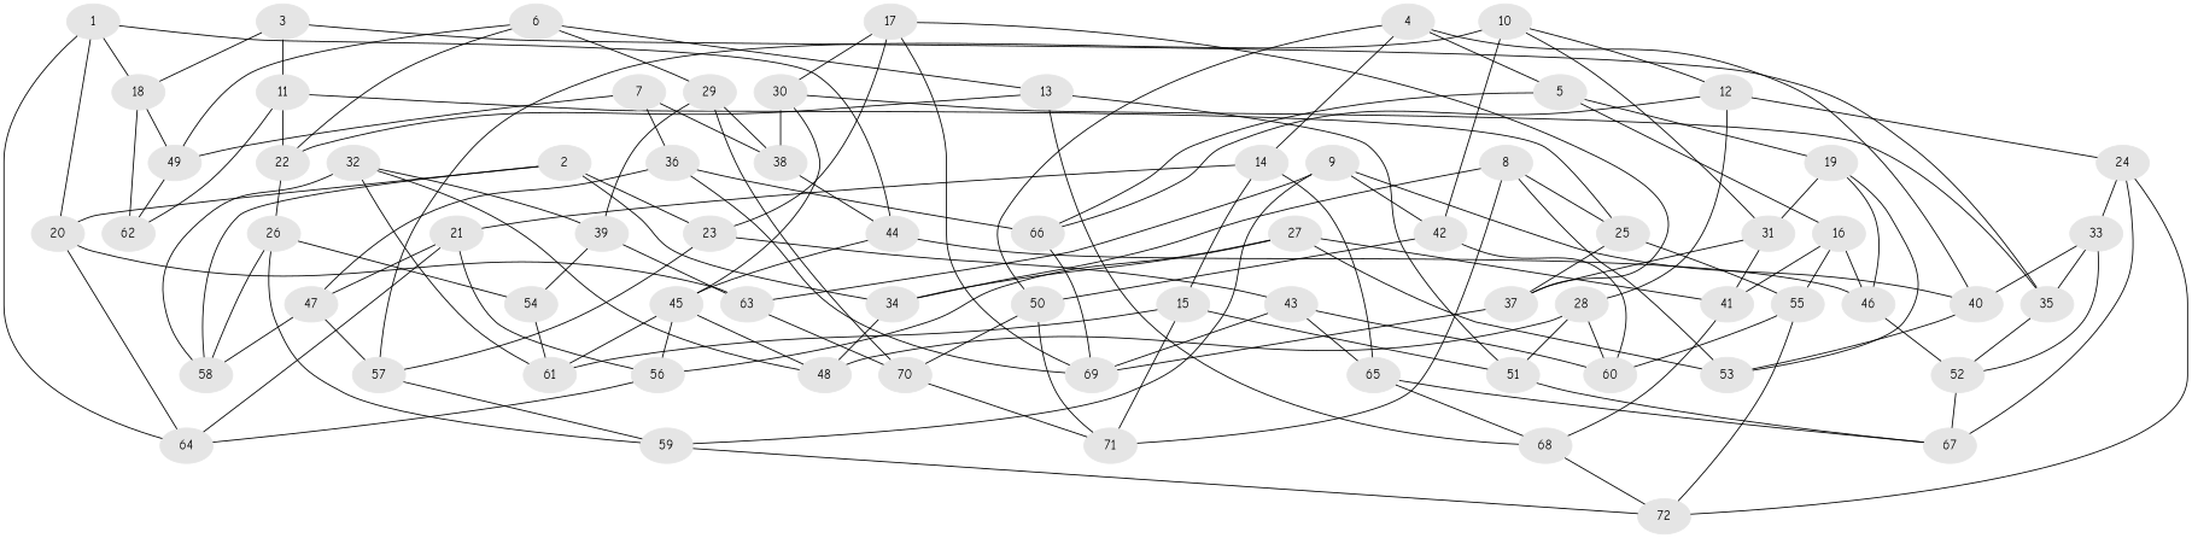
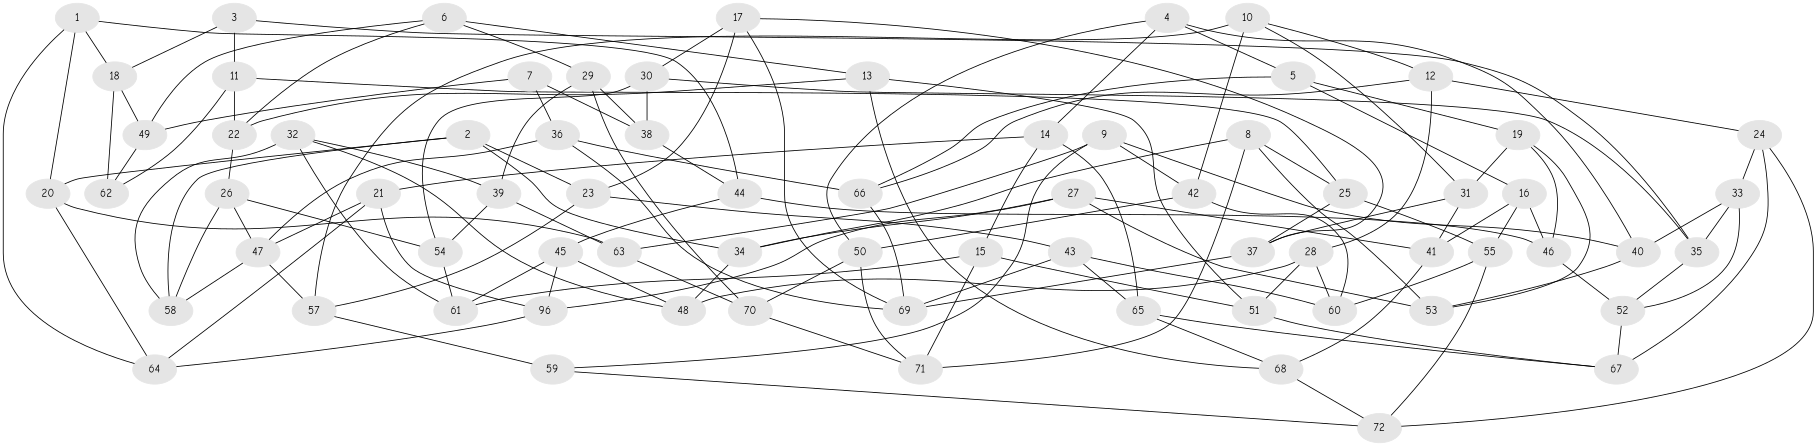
  graph {
    fontname="Comic Neue"
    node [color=gray90 fontname="Comic Neue" style=filled]
    edge [fontname="Comic Neue"]
    1
    18
    20
    44
    64
    49
    62
    63
    46
    45
    2
    23
    34
    58
    57
    43
    48
    3
    11
    35
    7
    36
    38
    22
    25
    52
    4
    5
    14
    40
    50
    16
    19
    66
    15
    21
    65
    53
    71
    70
    41
    55
    31
    69
    6
    13
    29
    51
    68
    26
    39
    47
    8
    37
    9
    42
    59
    60
    72
    10
    12
    24
    28
    33
    67
    61
-   56
+   56 [label=96]
    17
    30
    54
    27
    32
    1 -- 18
    1 -- 20
    1 -- 44
    1 -- 64
    18 -- 49
    18 -- 62
    20 -- 64
    20 -- 63
    44 -- 46
    44 -- 45
    49 -- 62
    63 -- 70
    46 -- 52
    45 -- 48
    45 -- 61
    45 -- 56
    2 -- 20
    2 -- 23
    2 -- 34
    2 -- 58
    23 -- 57
    23 -- 43
    34 -- 48
    57 -- 59
    43 -- 65
    43 -- 69
    43 -- 60
    3 -- 18
    3 -- 11
    3 -- 35
    11 -- 62
    11 -- 22
    11 -- 25
    35 -- 52
    7 -- 49
    7 -- 36
    7 -- 38
    36 -- 66
    36 -- 69
    36 -- 47
    38 -- 44
    22 -- 26
    25 -- 55
    25 -- 37
    52 -- 67
    4 -- 5
    4 -- 14
    4 -- 40
    4 -- 50
    5 -- 16
    5 -- 19
    5 -- 66
    14 -- 15
    14 -- 21
    14 -- 65
    40 -- 53
    50 -- 71
    50 -- 70
    16 -- 46
    16 -- 41
    16 -- 55
    19 -- 46
    19 -- 53
    19 -- 31
    66 -- 69
    15 -- 71
    15 -- 51
    15 -- 61
    21 -- 64
    21 -- 47
    21 -- 56
    65 -- 68
    65 -- 67
    70 -- 71
    41 -- 68
    55 -- 60
    55 -- 72
    31 -- 41
    31 -- 37
    6 -- 49
    6 -- 22
    6 -- 13
    6 -- 29
    13 -- 22
    13 -- 51
    13 -- 68
    29 -- 38
    29 -- 70
    29 -- 39
    51 -- 67
    68 -- 72
    26 -- 58
-   26 -- 59
+   26 -- 47
    26 -- 54
    39 -- 63
    39 -- 54
    47 -- 58
    47 -- 57
    8 -- 34
    8 -- 25
    8 -- 53
    8 -- 71
    37 -- 69
    9 -- 63
    9 -- 40
    9 -- 42
    9 -- 59
    42 -- 50
    42 -- 60
    59 -- 72
    10 -- 57
    10 -- 31
    10 -- 42
    10 -- 12
    12 -- 66
    12 -- 24
    12 -- 28
    24 -- 72
    24 -- 33
    24 -- 67
    28 -- 48
    28 -- 51
    28 -- 60
    33 -- 35
    33 -- 52
    33 -- 40
    56 -- 64
    17 -- 23
    17 -- 69
    17 -- 37
    17 -- 30
    30 -- 35
    30 -- 38
-   30 -- 45
+   30 -- 54
    54 -- 61
    27 -- 34
    27 -- 53
    27 -- 41
    27 -- 56
    32 -- 58
    32 -- 48
    32 -- 39
    32 -- 61
  }
